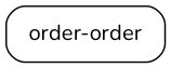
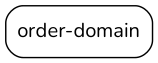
  digraph {
    fontname=Nunito
-   n1 [fontname=Nunito fontsize=14 label="order-order" shape=box style=rounded]
+   n1 [fontname=Nunito fontsize=14 label="order-domain" shape=box style=rounded]
  }
